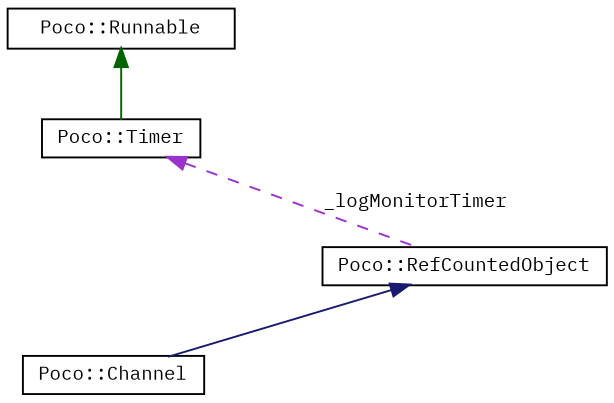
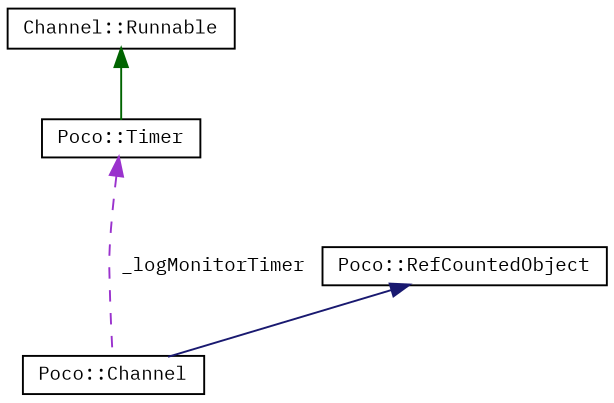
  digraph {
    fontname="IBM Plex Mono"
    node [color=black fillcolor=white fontname="IBM Plex Mono" fontsize=10 shape=record style=filled]
    edge [dir=back fontname="IBM Plex Mono" fontsize=10 labelfontname=Helvetica labelfontsize=10 style=solid]
    n1 [height=0.2 label="Poco::Channel" width=0.4]
    n2 [height=0.2 label="Poco::RefCountedObject" width=0.4]
    n3 [height=0.2 label="Poco::Timer" width=0.4]
-   n4 [height=0.2 label="Poco::Runnable" width=0.4]
+   n4 [height=0.2 label="Channel::Runnable" width=0.4]
    n2 -> n1 [color=midnightblue]
-   n3 -> n2 [color=darkorchid3 label=" _logMonitorTimer" style=dashed]
+   n3 -> n1 [color=darkorchid3 label=" _logMonitorTimer" style=dashed]
    n4 -> n3 [color=darkgreen]
  }
